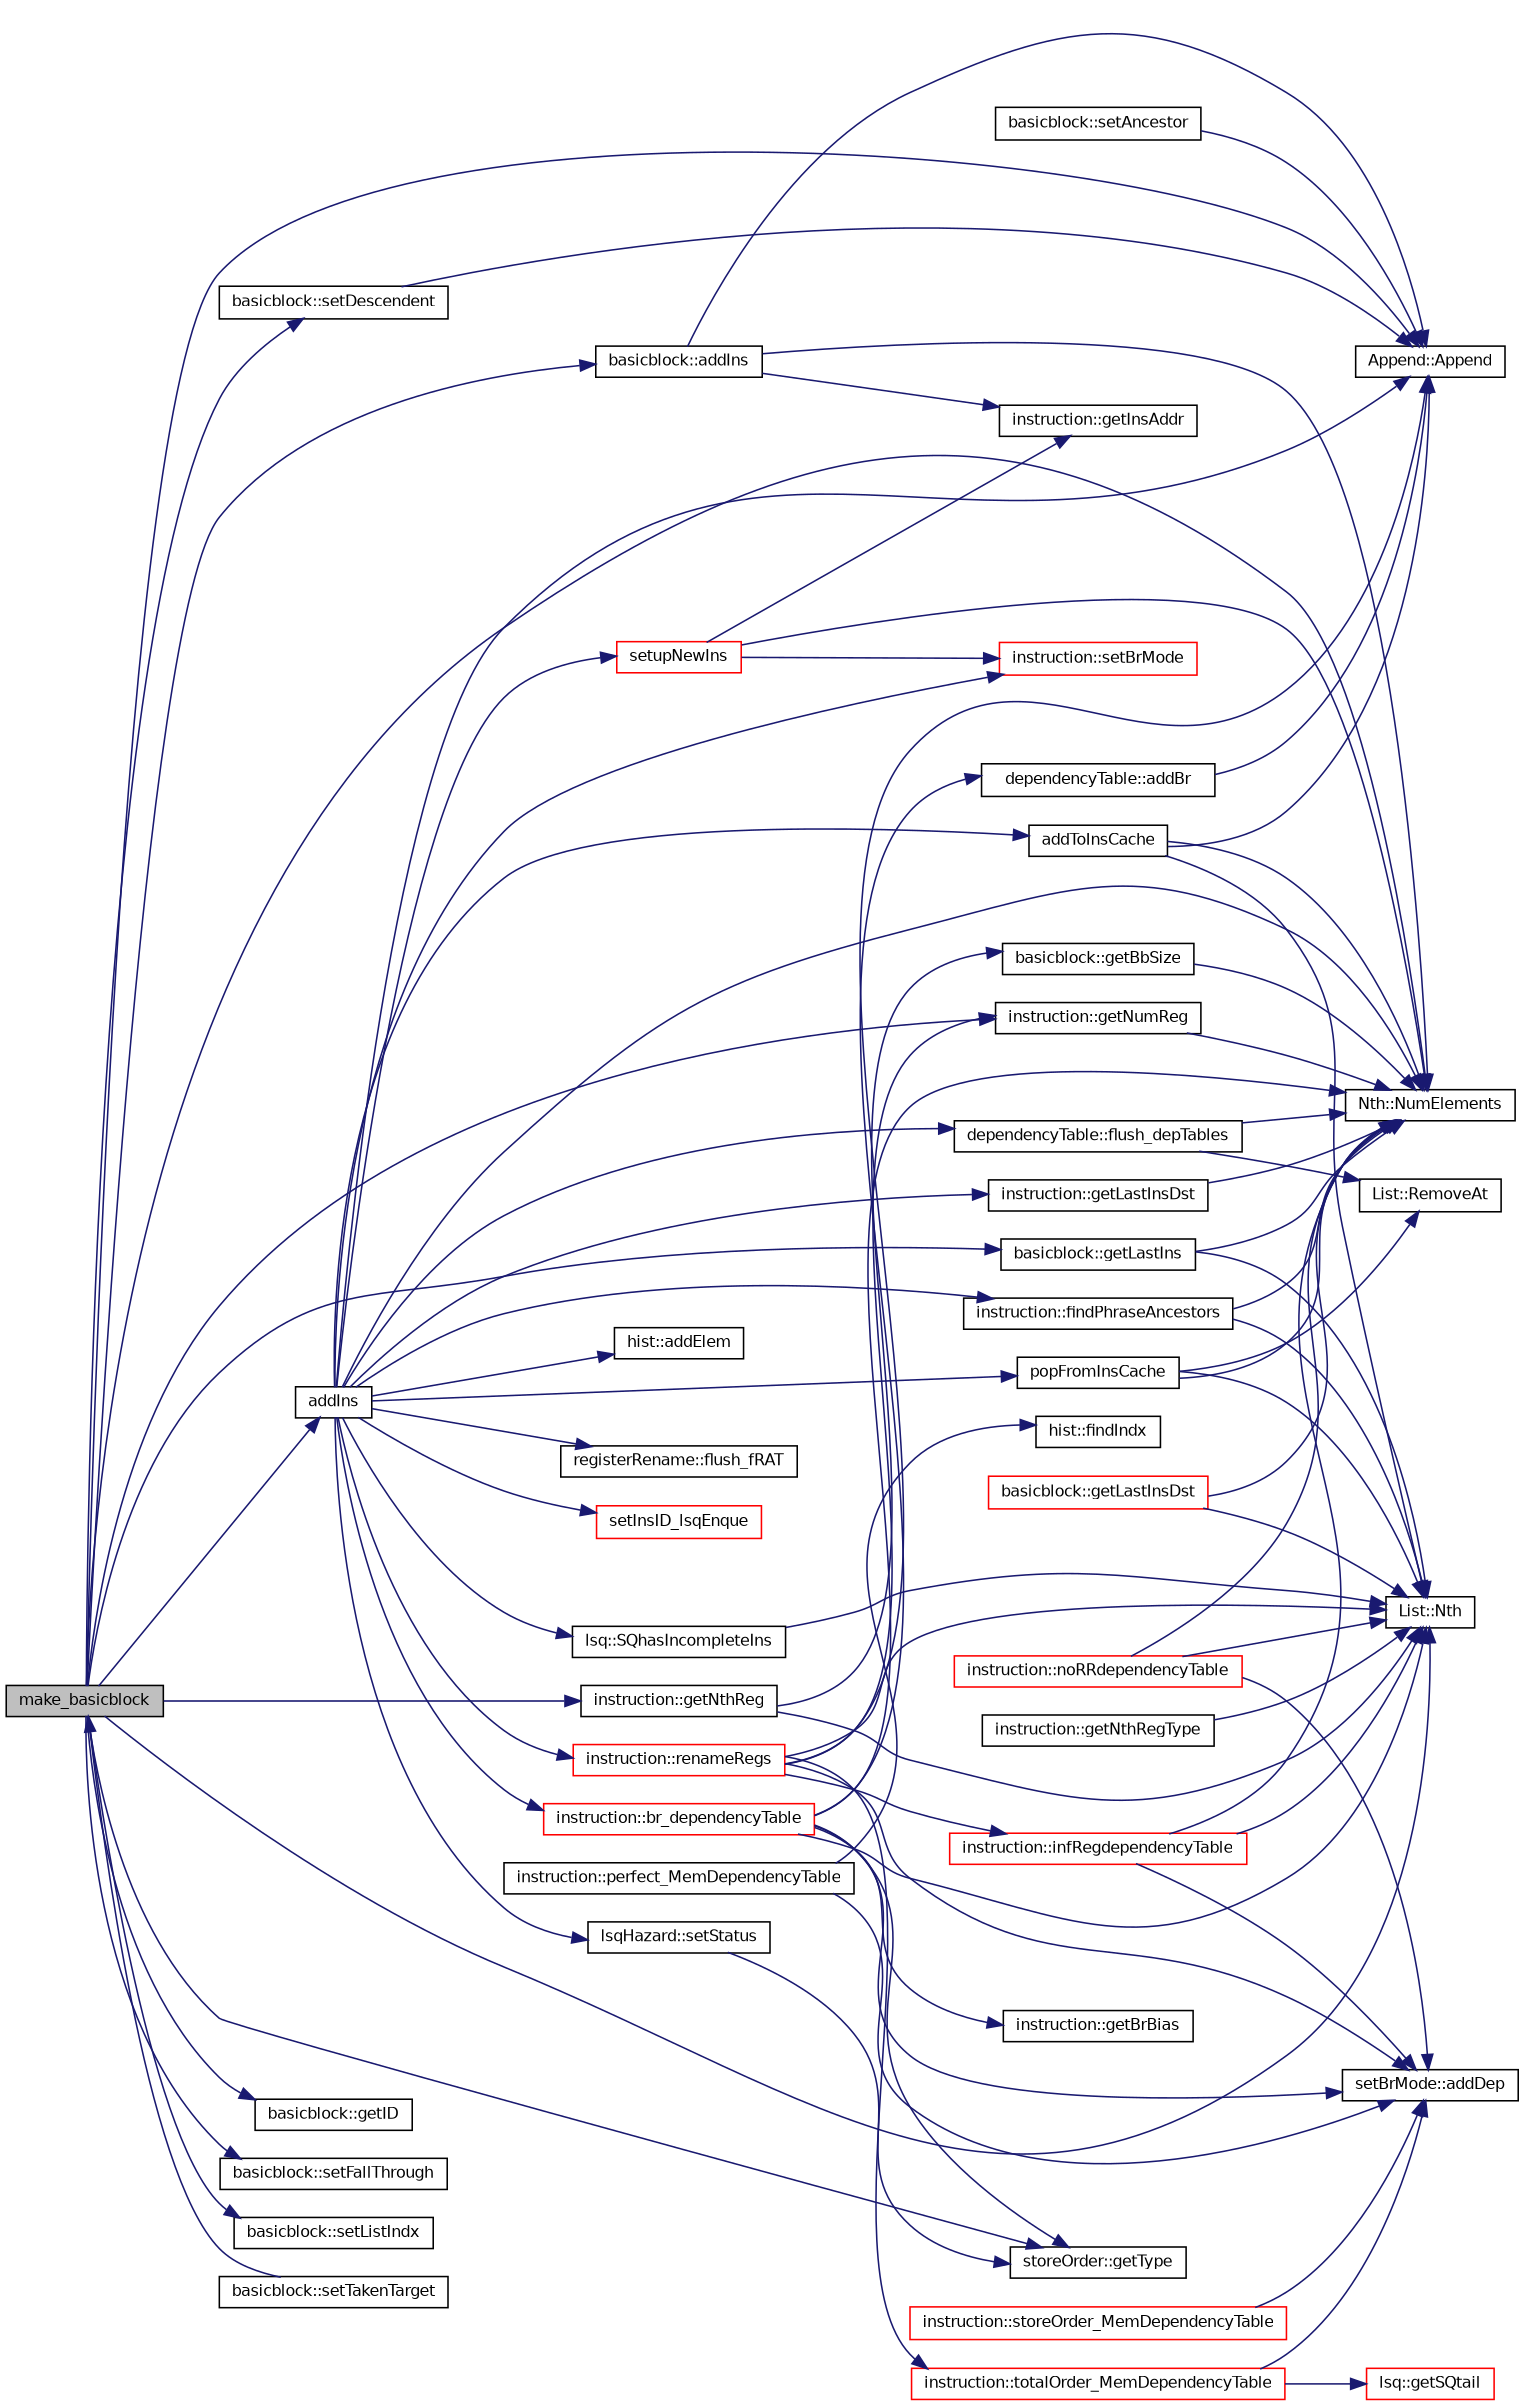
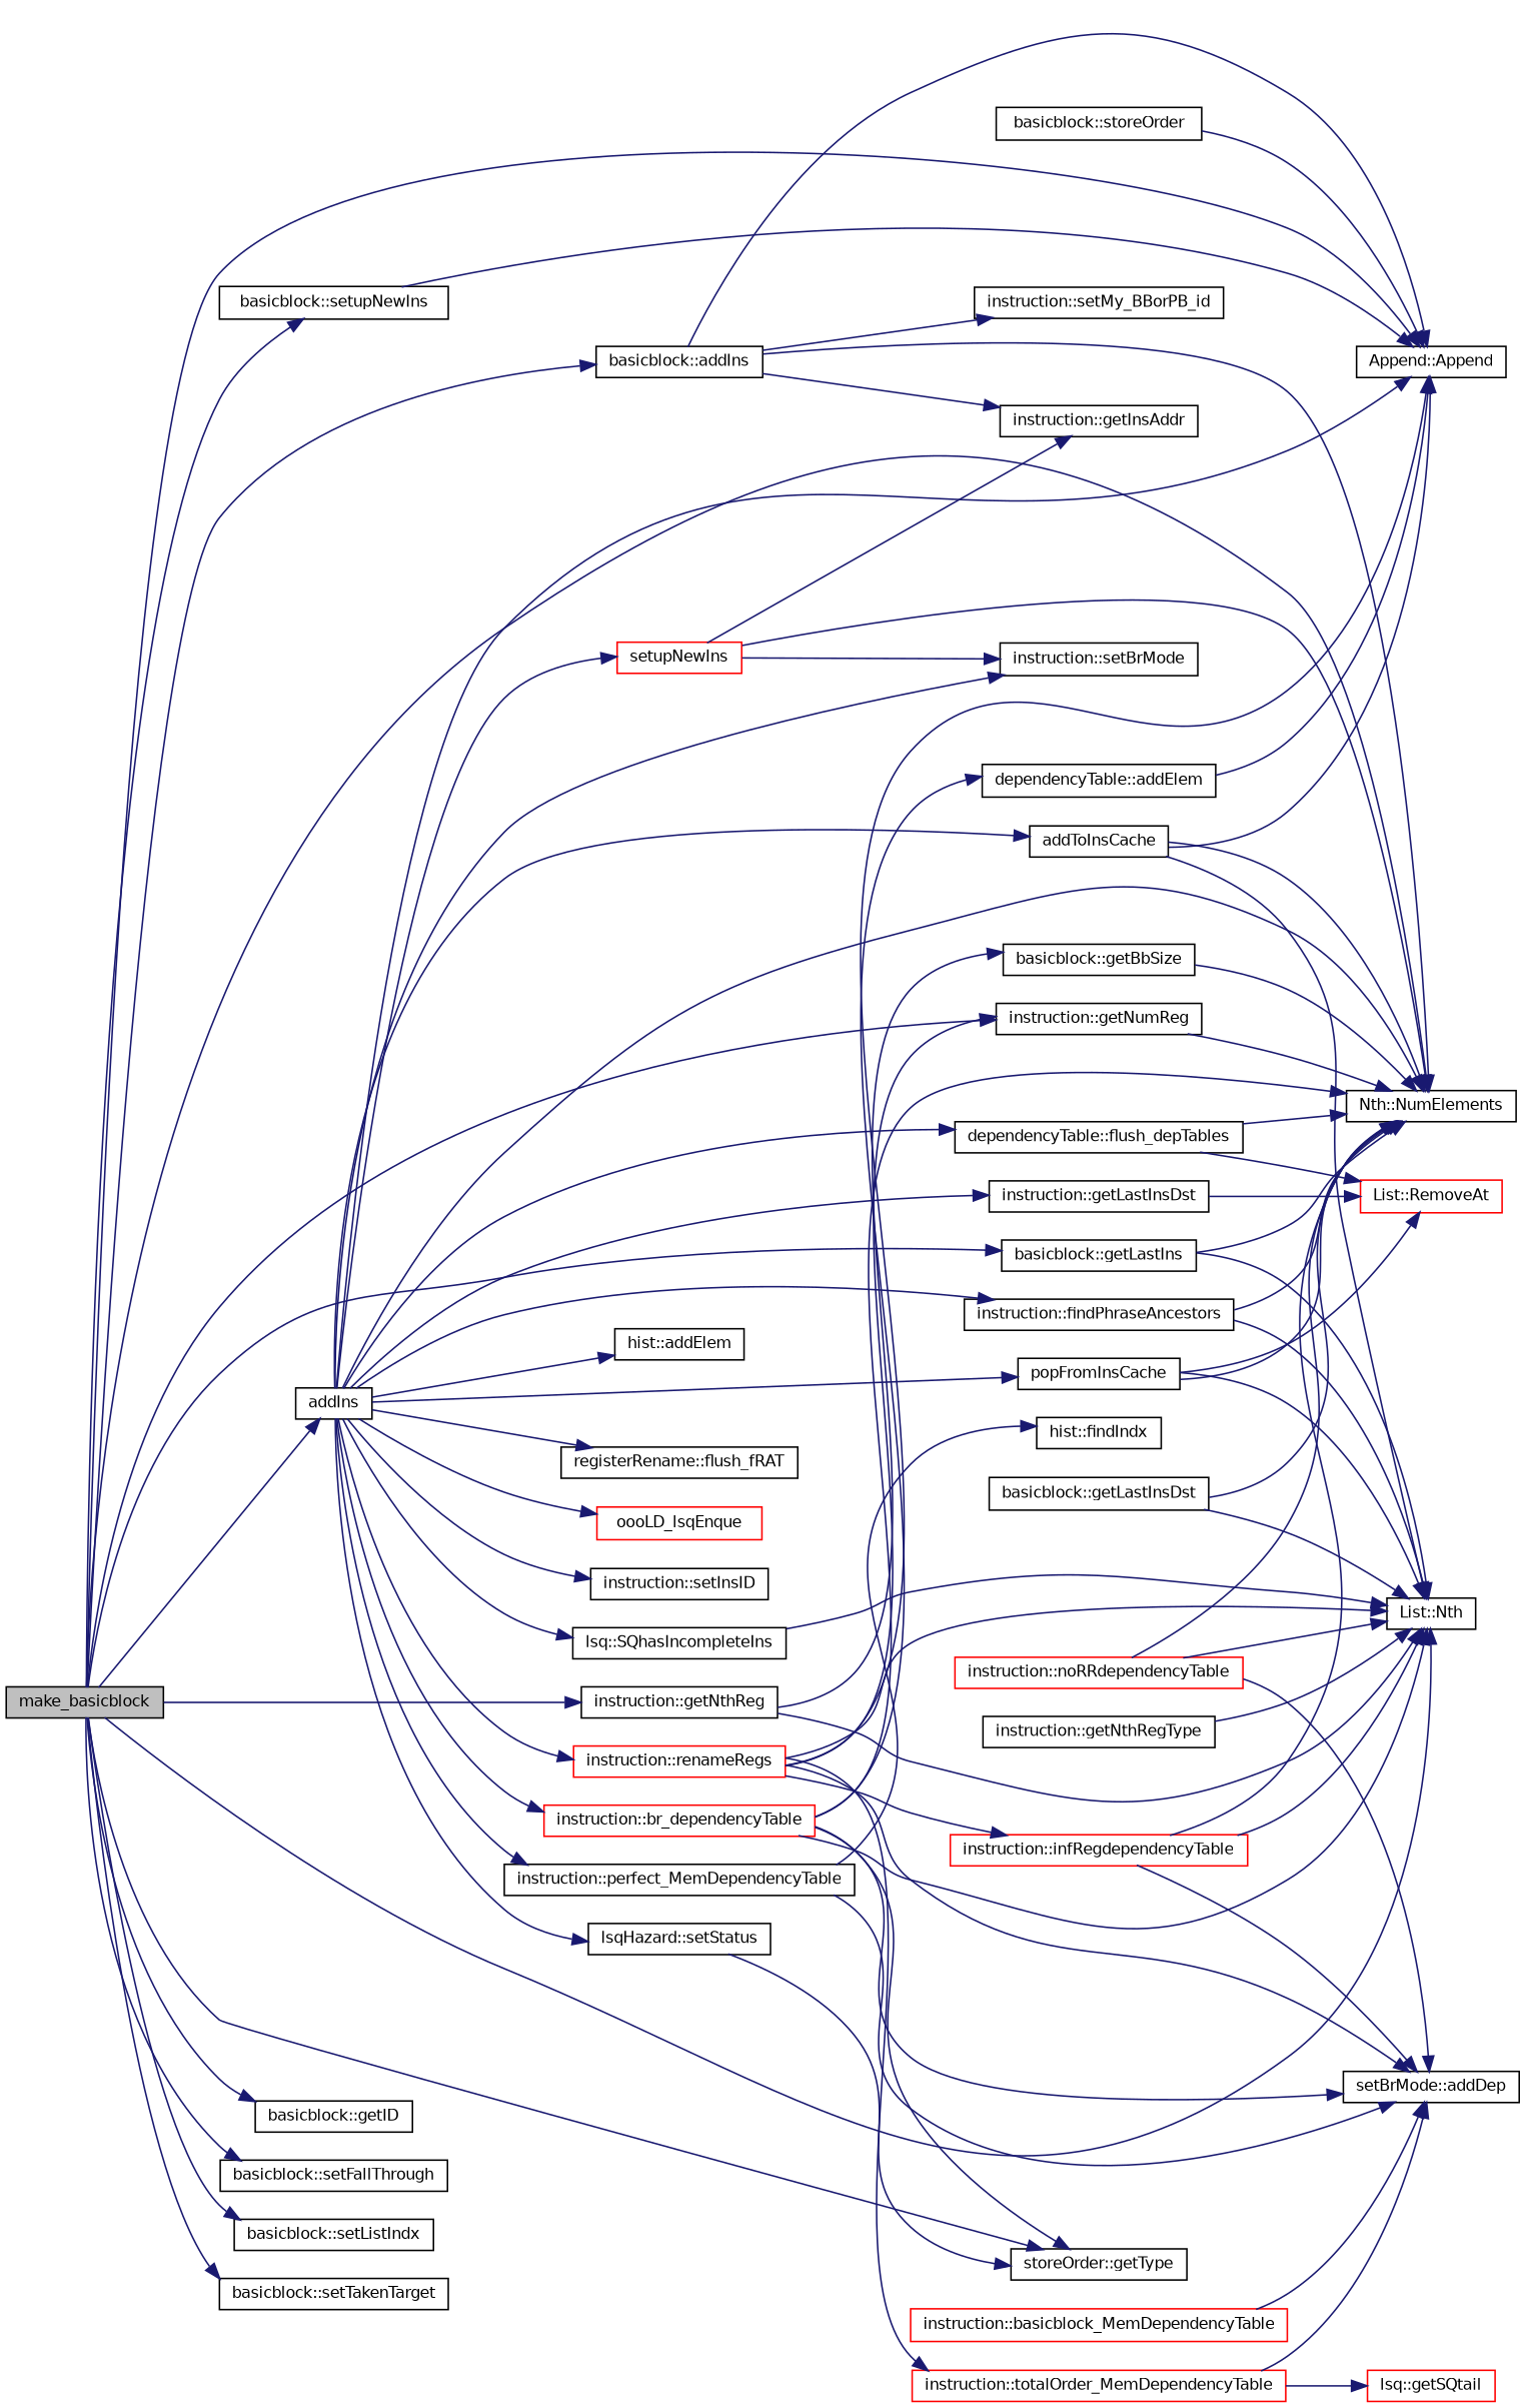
  digraph {
    rankdir=LR
    node [color=black fillcolor=white fontname=Helvetica fontsize=10 shape=record style=filled]
    edge [color=midnightblue fontname=Helvetica fontsize=10 labelfontname=Helvetica labelfontsize=10 style=solid]
    n1 [fillcolor=grey75 fontcolor=black height=0.2 label=make_basicblock width=0.4]
    n2 [height=0.2 label=addIns width=0.4]
    n3 [height=0.2 label="Append::Append" width=0.4]
    n4 [height=0.2 label="List::Nth" width=0.4]
    n5 [height=0.2 label="Nth::NumElements" width=0.4]
    n6 [height=0.2 label="storeOrder::getType" width=0.4]
    n7 [height=0.2 label="instruction::getNumReg" width=0.4]
    n8 [height=0.2 label="basicblock::addIns" width=0.4]
    n9 [height=0.2 label="basicblock::getID" width=0.4]
    n10 [height=0.2 label="basicblock::getLastIns" width=0.4]
    n11 [height=0.2 label="instruction::getNthReg" width=0.4]
-   n12 [height=0.2 label="basicblock::setDescendent" width=0.4]
+   n12 [height=0.2 label="basicblock::setupNewIns" width=0.4]
    n13 [height=0.2 label="basicblock::setFallThrough" width=0.4]
    n14 [height=0.2 label="basicblock::setListIndx" width=0.4]
    n15 [height=0.2 label="basicblock::setTakenTarget" width=0.4]
    n16 [height=0.2 label="hist::addElem" width=0.4]
    n17 [height=0.2 label=addToInsCache width=0.4]
    n18 [color=red height=0.2 label="instruction::br_dependencyTable" width=0.4]
    n19 [height=0.2 label="instruction::findPhraseAncestors" width=0.4]
    n20 [height=0.2 label="dependencyTable::flush_depTables" width=0.4]
    n21 [height=0.2 label="registerRename::flush_fRAT" width=0.4]
    n22 [height=0.2 label="instruction::getLastInsDst" width=0.4]
-   n23 [color=red height=0.2 label=setInsID_lsqEnque width=0.4]
+   n23 [color=red height=0.2 label=oooLD_lsqEnque width=0.4]
    n24 [height=0.2 label="instruction::perfect_MemDependencyTable" width=0.4]
    n25 [height=0.2 label=popFromInsCache width=0.4]
    n26 [color=red height=0.2 label="instruction::renameRegs" width=0.4]
-   n27 [color=red height=0.2 label="instruction::setBrMode" width=0.4]
+   n27 [height=0.2 label="instruction::setBrMode" width=0.4]
+   n28 [height=0.2 label="instruction::setInsID" width=0.4]
    n29 [height=0.2 label="lsqHazard::setStatus" width=0.4]
    n30 [color=red height=0.2 label=setupNewIns width=0.4]
    n31 [height=0.2 label="lsq::SQhasIncompleteIns" width=0.4]
-   n32 [height=0.2 label="List::RemoveAt" width=0.4]
+   n32 [color=red height=0.2 label="List::RemoveAt" width=0.4]
    n33 [height=0.2 label="instruction::getInsAddr" width=0.4]
+   n34 [height=0.2 label="instruction::setMy_BBorPB_id" width=0.4]
    n35 [height=0.2 label="basicblock::getBbSize" width=0.4]
-   n36 [color=red height=0.2 label="basicblock::getLastInsDst" width=0.4]
+   n36 [height=0.2 label="basicblock::getLastInsDst" width=0.4]
    n37 [height=0.2 label="instruction::getNthRegType" width=0.4]
-   n38 [height=0.2 label="dependencyTable::addBr" width=0.4]
+   n38 [height=0.2 label="dependencyTable::addElem" width=0.4]
    n39 [height=0.2 label="setBrMode::addDep" width=0.4]
-   n40 [height=0.2 label="instruction::getBrBias" width=0.4]
    n41 [color=red height=0.2 label="lsq::getSQtail" width=0.4]
    n42 [color=red height=0.2 label="instruction::infRegdependencyTable" width=0.4]
    n43 [color=red height=0.2 label="instruction::noRRdependencyTable" width=0.4]
    n44 [height=0.2 label="hist::findIndx" width=0.4]
    n45 [color=red height=0.2 label="instruction::totalOrder_MemDependencyTable" width=0.4]
-   n46 [color=red height=0.2 label="instruction::storeOrder_MemDependencyTable" width=0.4]
-   n47 [height=0.2 label="basicblock::setAncestor" width=0.4]
+   n46 [color=red height=0.2 label="instruction::basicblock_MemDependencyTable" width=0.4]
+   n47 [height=0.2 label="basicblock::storeOrder" width=0.4]
    n1 -> n2
    n1 -> n3
    n1 -> n4
    n1 -> n5
    n1 -> n6
    n1 -> n7
    n1 -> n8
    n1 -> n9
    n1 -> n10
    n1 -> n11
    n1 -> n12
    n1 -> n13
    n1 -> n14
-   n15 -> n1
+   n1 -> n15
    n2 -> n3
    n2 -> n5
    n2 -> n16
    n2 -> n17
    n2 -> n18
    n2 -> n19
    n2 -> n20
    n2 -> n21
    n2 -> n22
    n2 -> n23
+   n2 -> n24
    n2 -> n25
    n2 -> n26
    n2 -> n27
+   n2 -> n28
    n2 -> n29
    n2 -> n30
    n2 -> n31
    n7 -> n5
    n8 -> n3
    n8 -> n5
    n8 -> n33
+   n8 -> n34
    n10 -> n4
    n10 -> n5
    n11 -> n4
    n11 -> n35
    n12 -> n3
    n17 -> n3
    n17 -> n4
    n17 -> n5
    n18 -> n4
    n18 -> n5
    n18 -> n6
    n18 -> n38
    n18 -> n39
-   n18 -> n40
    n19 -> n4
    n19 -> n5
    n20 -> n5
    n20 -> n32
-   n22 -> n5
+   n22 -> n32
    n24 -> n39
    n24 -> n44
    n25 -> n4
    n25 -> n5
    n25 -> n32
    n26 -> n3
    n26 -> n4
    n26 -> n7
    n26 -> n39
    n26 -> n42
    n26 -> n45
    n29 -> n6
    n30 -> n5
    n30 -> n27
    n30 -> n33
    n31 -> n4
    n35 -> n5
    n36 -> n4
    n36 -> n5
    n37 -> n4
    n38 -> n3
    n42 -> n4
    n42 -> n5
    n42 -> n39
    n43 -> n4
    n43 -> n5
    n43 -> n39
    n45 -> n39
    n45 -> n41
    n46 -> n39
    n47 -> n3
  }
